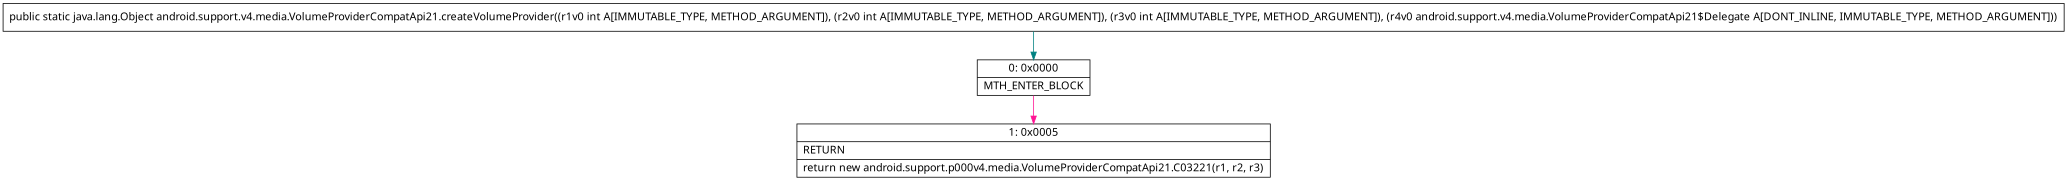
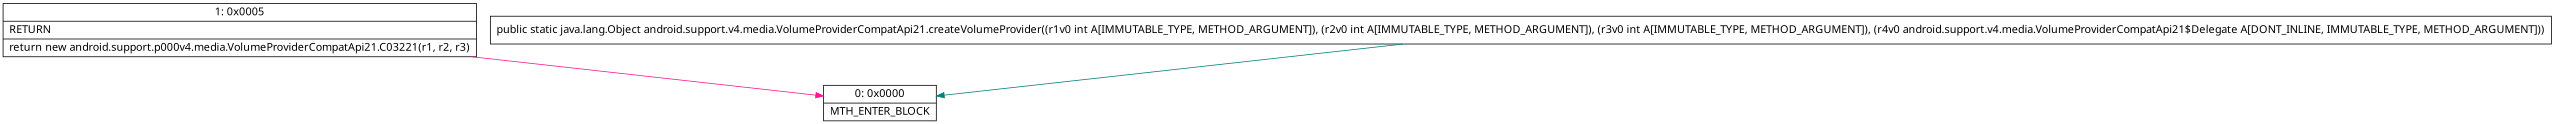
  digraph {
    fontname="Noto Sans"
    node [shape=record fontname="Noto Sans"]
    edge [fontname="Noto Sans"]
    n1 [label="{0\:\ 0x0000|MTH_ENTER_BLOCK\l}"]
    n2 [label="{1\:\ 0x0005|RETURN\l|return new android.support.p000v4.media.VolumeProviderCompatApi21.C03221(r1, r2, r3)\l}"]
    n3 [label="{public static java.lang.Object android.support.v4.media.VolumeProviderCompatApi21.createVolumeProvider((r1v0 int A[IMMUTABLE_TYPE, METHOD_ARGUMENT]), (r2v0 int A[IMMUTABLE_TYPE, METHOD_ARGUMENT]), (r3v0 int A[IMMUTABLE_TYPE, METHOD_ARGUMENT]), (r4v0 android.support.v4.media.VolumeProviderCompatApi21$Delegate A[DONT_INLINE, IMMUTABLE_TYPE, METHOD_ARGUMENT])) }"]
-   n1 -> n2 [color=deeppink]
+   n2 -> n1 [color=deeppink]
    n3 -> n1 [color=teal]
  }
